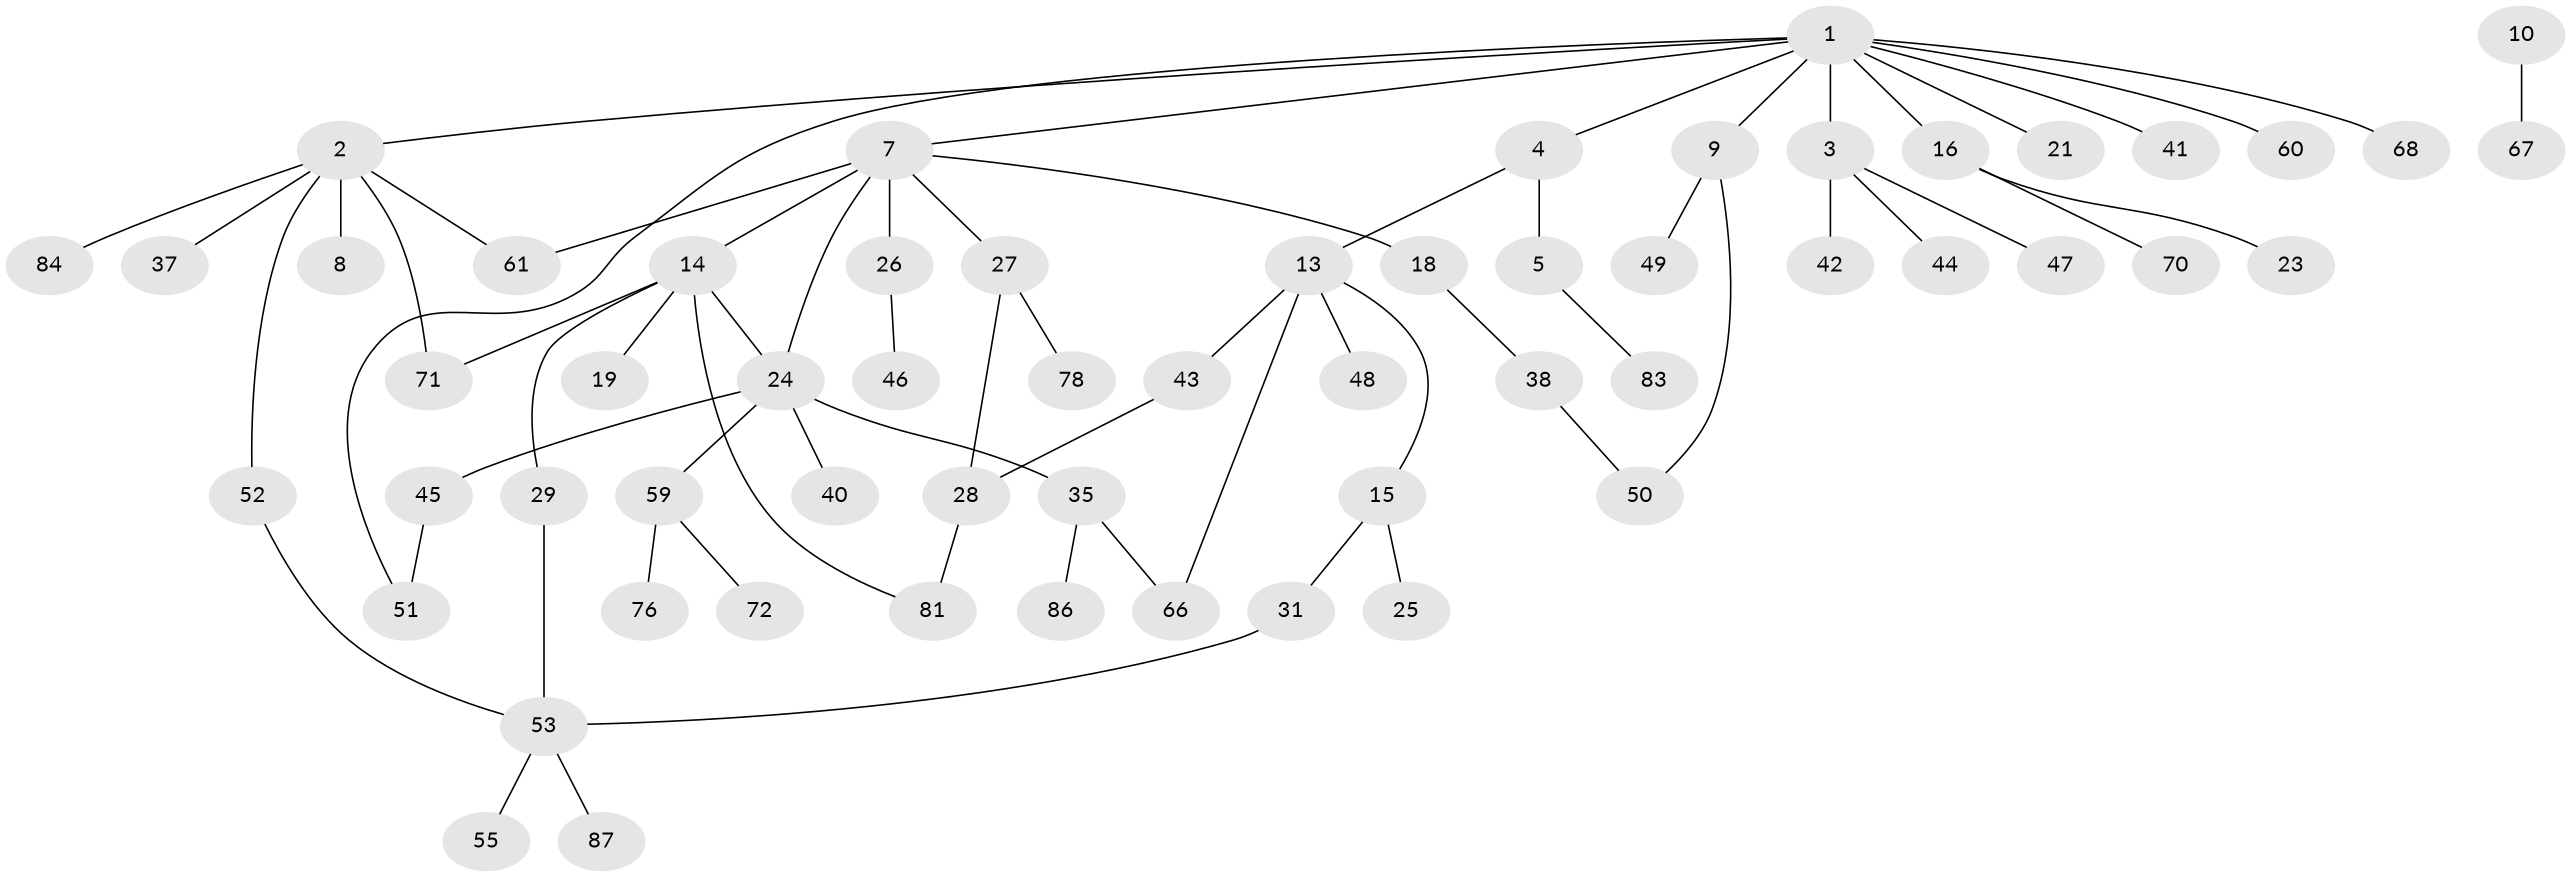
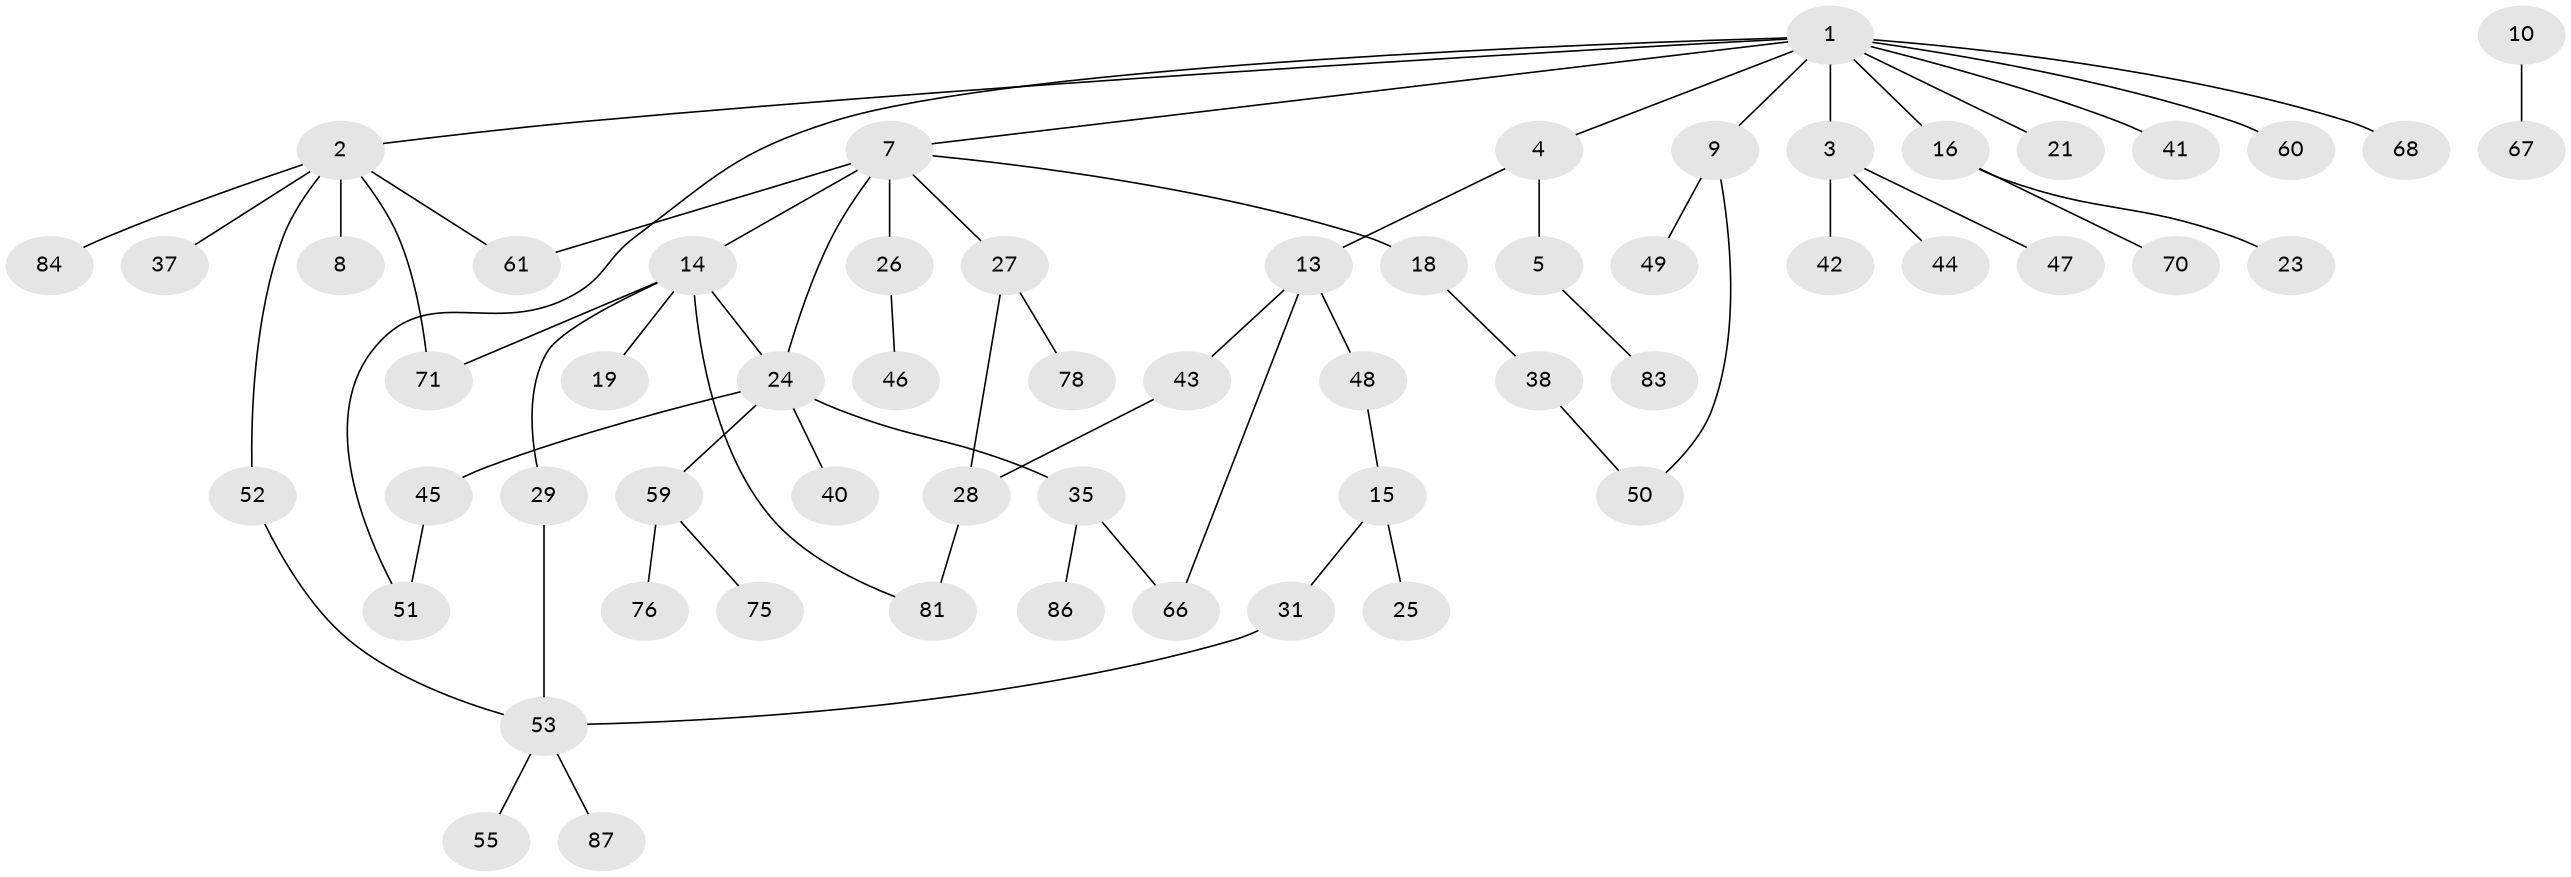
  graph {
    fontname=Lato
    node [color=gray90 fontname=Lato style=filled]
    edge [fontname=Lato]
    1 [super="+39"]
    2 [super="+20"]
    3 [super="+33"]
    4 [super="+6"]
    7 [super="+11"]
    9 [super="+69"]
    16 [super="+22"]
    21
    41
    51 [super="+73"]
    60 [super="+74"]
    68
    8
    37 [super="+64"]
    52
    n16 [label=84 super="+57"]
    61
    71
    42 [super="+88"]
    44 [super="+80"]
    47
    5 [super="+12"]
    13
    14 [super="+85"]
    18 [super="+63"]
    24 [super="+34"]
    26 [super="+89"]
    27 [super="+36"]
    49
    50 [super="+62"]
    23
    70
    53 [super="+79"]
    83
    15 [super="+30"]
    43 [super="+82"]
    48
    66
    10 [super="+17"]
    67
    19
    29
    81
    38
    35 [super="+77"]
    40
    45
    59 [super="+65"]
    46 [super="+72"]
    28 [super="+32"]
    78 [super="+84"]
    25 [super="+56"]
    31 [super="+58"]
    86
-   75 [label=72]
+   75
    76
    55
    87
    1 -- 2
    1 -- 3
    1 -- 4
    1 -- 7
    1 -- 9
    1 -- 16
    1 -- 21
    1 -- 41
    1 -- 51
    1 -- 60
    1 -- 68
    2 -- 8
    2 -- 37
    2 -- 52
    2 -- n16
    2 -- 61
    2 -- 71
    3 -- 42
    3 -- 44
    3 -- 47
    4 -- 5
    4 -- 13
    7 -- 61
    7 -- 14
    7 -- 18
    7 -- 24
    7 -- 26
    7 -- 27
    9 -- 49
    9 -- 50
    16 -- 23
    16 -- 70
    52 -- 53
    5 -- 83
-   13 -- 15
+   48 -- 15
    13 -- 43
    13 -- 48
    13 -- 66
    14 -- 71
    14 -- 24
    14 -- 19
    14 -- 29
    14 -- 81
    18 -- 38
    24 -- 35
    24 -- 40
    24 -- 45
    24 -- 59
    26 -- 46
    27 -- 28
    27 -- 78
    53 -- 55
    53 -- 87
    15 -- 25
    15 -- 31
    43 -- 28
    10 -- 67
    29 -- 53
    38 -- 50
    35 -- 66
    35 -- 86
    45 -- 51
    59 -- 75
    59 -- 76
    28 -- 81
    31 -- 53
  }
